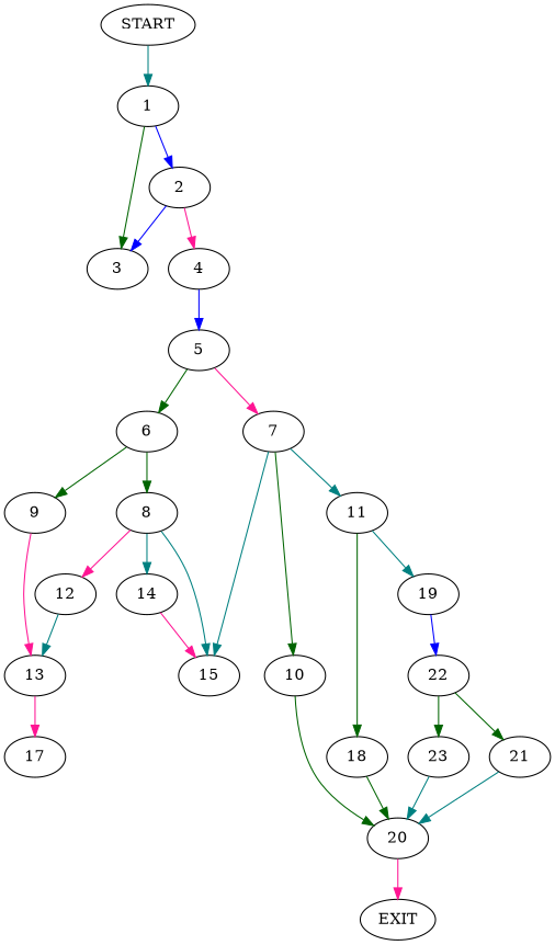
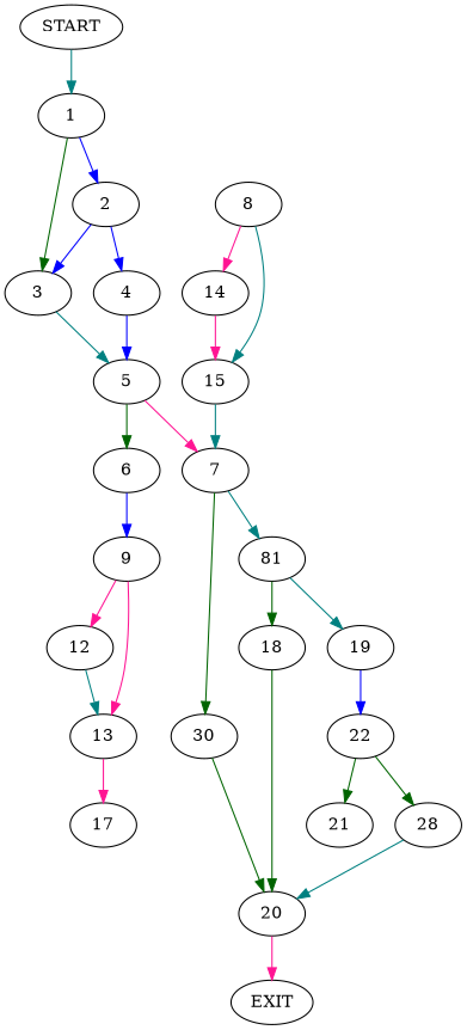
  digraph {
    edge [color=teal]
    n1 [label=START]
    1
    2
    3
    n5 [label=EXIT]
    4
    5
    6
    7
    8
    9
-   10
-   11
+   10 [label=30]
+   11 [label=81]
    14
    15
    12
    13
    20
    18
    19
    17
    22
    21
-   23
+   23 [label=28]
    n1 -> 1
    1 -> 2 [color=blue]
    1 -> 3 [color=darkgreen]
    2 -> 3 [color=blue]
-   2 -> 4 [color=deeppink]
+   2 -> 4 [color=blue]
+   3 -> 5
    4 -> 5 [color=blue]
    5 -> 6 [color=darkgreen]
    5 -> 7 [color=deeppink]
-   6 -> 8 [color=darkgreen]
-   6 -> 9 [color=darkgreen]
+   6 -> 9 [color=blue]
    7 -> 10 [color=darkgreen]
    7 -> 11
-   8 -> 14
+   8 -> 14 [color=deeppink]
    8 -> 15
-   8 -> 12 [color=deeppink]
+   9 -> 12 [color=deeppink]
    9 -> 13 [color=deeppink]
    10 -> 20 [color=darkgreen]
    11 -> 18 [color=darkgreen]
    11 -> 19
    14 -> 15 [color=deeppink]
-   7 -> 15
+   15 -> 7
    12 -> 13
    13 -> 17 [color=deeppink]
    20 -> n5 [color=deeppink]
    18 -> 20 [color=darkgreen]
    19 -> 22 [color=blue]
    22 -> 21 [color=darkgreen]
    22 -> 23 [color=darkgreen]
-   21 -> 20
    23 -> 20
  }
